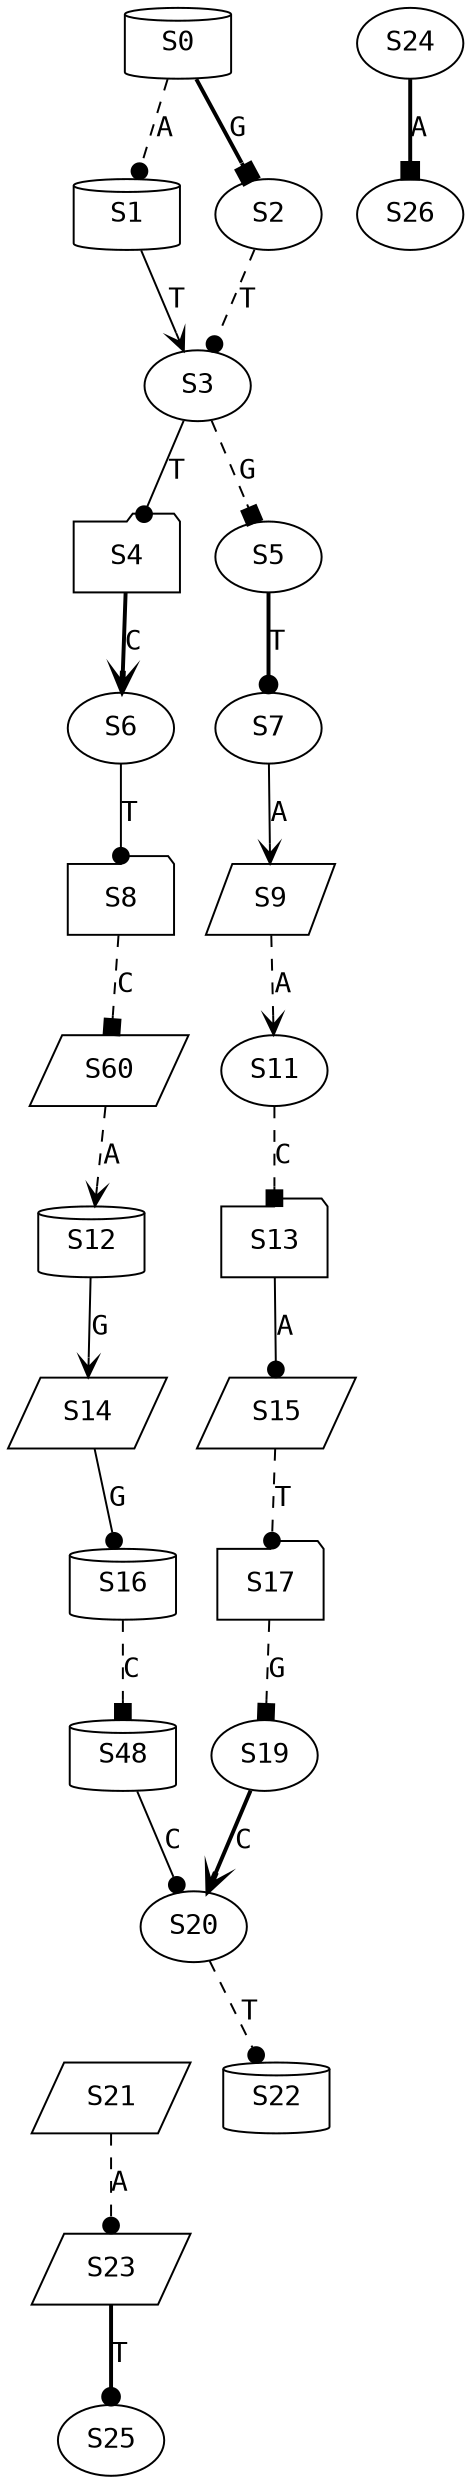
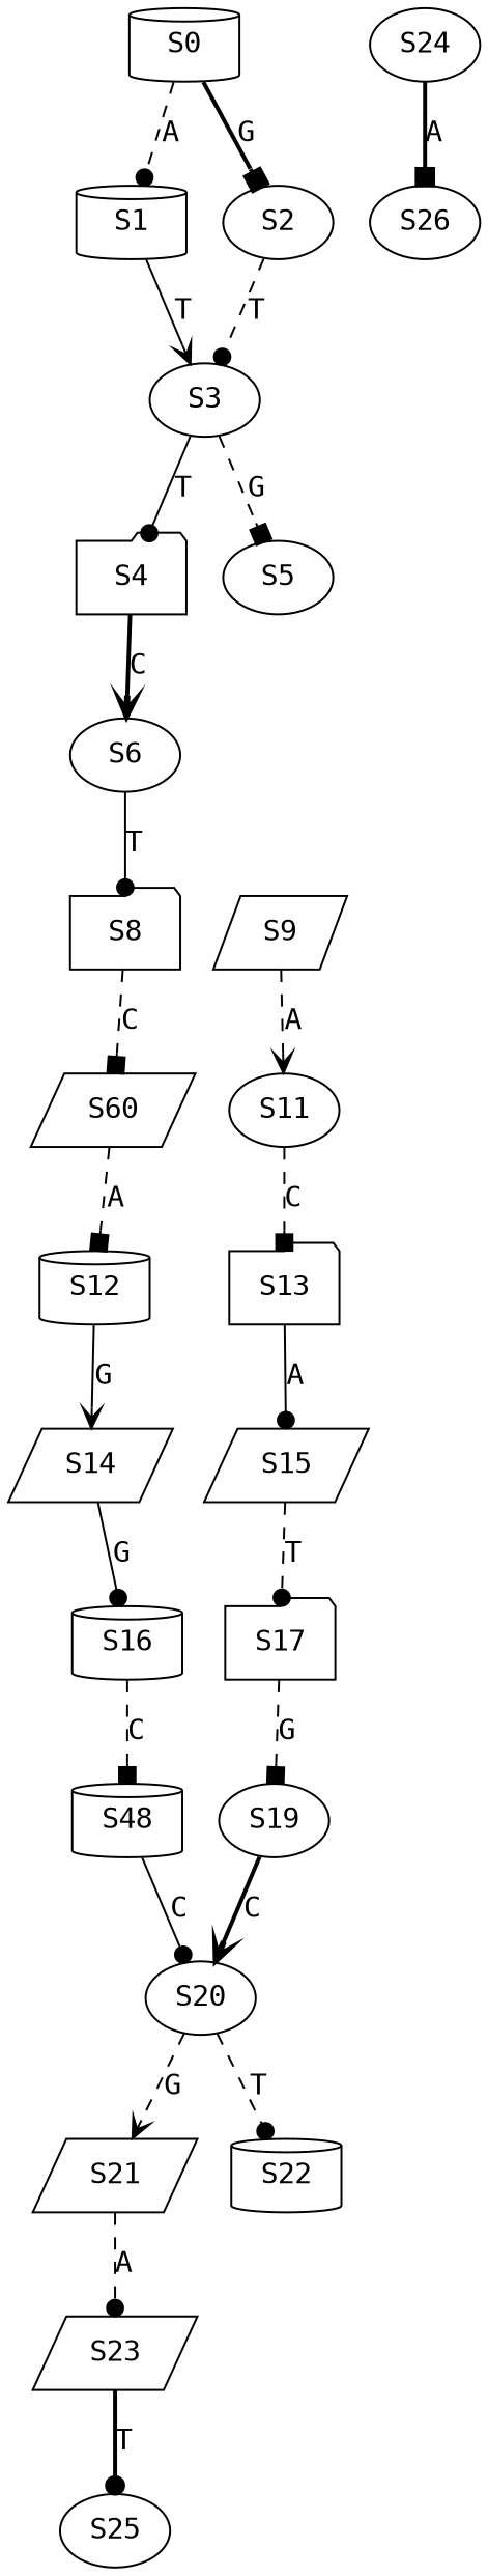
  strict digraph {
    fontname="DejaVu Sans Mono"
    node [fontname="DejaVu Sans Mono" shape=ellipse]
    edge [arrowhead=dot fontname="DejaVu Sans Mono" style=dashed]
    S0 [shape=cylinder]
    S1 [shape=cylinder]
    S2
    S3
    S4 [shape=folder]
    S5
    S6
-   S7
    S8 [shape=folder]
    S9 [shape=parallelogram]
    n11 [label=S60 shape=parallelogram]
    S11
    S12 [shape=cylinder]
    S13 [shape=folder]
    S14 [shape=parallelogram]
    S15 [shape=parallelogram]
    S16 [shape=cylinder]
    S17 [shape=folder]
    n19 [label=S48 shape=cylinder]
    S19
    S20
    S21 [shape=parallelogram]
    S22 [shape=cylinder]
    S23 [shape=parallelogram]
    S25
    S24
    S26
    S0 -> S1 [label=A]
    S0 -> S2 [arrowhead=box label=G style=bold]
    S1 -> S3 [arrowhead=vee label=T style=solid]
    S2 -> S3 [label=T]
    S3 -> S4 [label=T style=solid]
    S3 -> S5 [arrowhead=box label=G]
    S4 -> S6 [arrowhead=vee label=C style=bold]
-   S5 -> S7 [label=T style=bold]
    S6 -> S8 [label=T style=solid]
-   S7 -> S9 [arrowhead=vee label=A style=solid]
    S8 -> n11 [arrowhead=box label=C]
    S9 -> S11 [arrowhead=vee label=A]
-   n11 -> S12 [arrowhead=vee label=A]
+   n11 -> S12 [arrowhead=box label=A]
    S11 -> S13 [arrowhead=box label=C]
    S12 -> S14 [arrowhead=vee label=G style=solid]
    S13 -> S15 [label=A style=solid]
    S14 -> S16 [label=G style=solid]
    S15 -> S17 [label=T]
    S16 -> n19 [arrowhead=box label=C]
    S17 -> S19 [arrowhead=box label=G]
    n19 -> S20 [label=C style=solid]
    S19 -> S20 [arrowhead=vee label=C style=bold]
+   S20 -> S21 [arrowhead=vee label=G]
    S20 -> S22 [label=T]
    S21 -> S23 [label=A]
    S23 -> S25 [label=T style=bold]
    S24 -> S26 [arrowhead=box label=A style=bold]
  }
